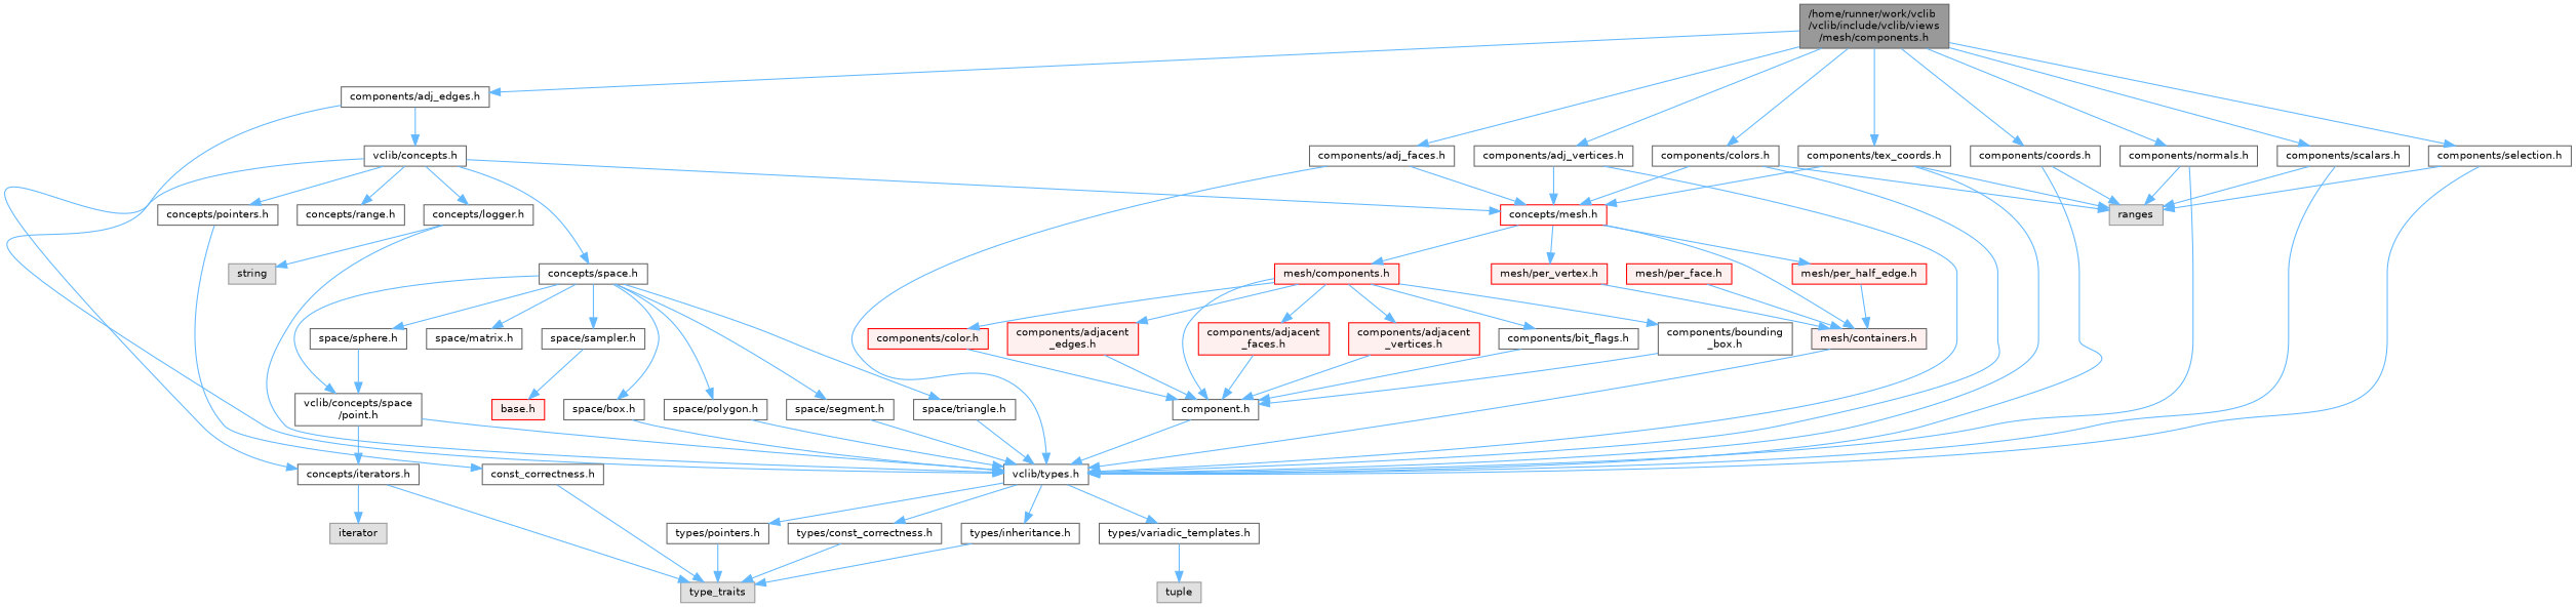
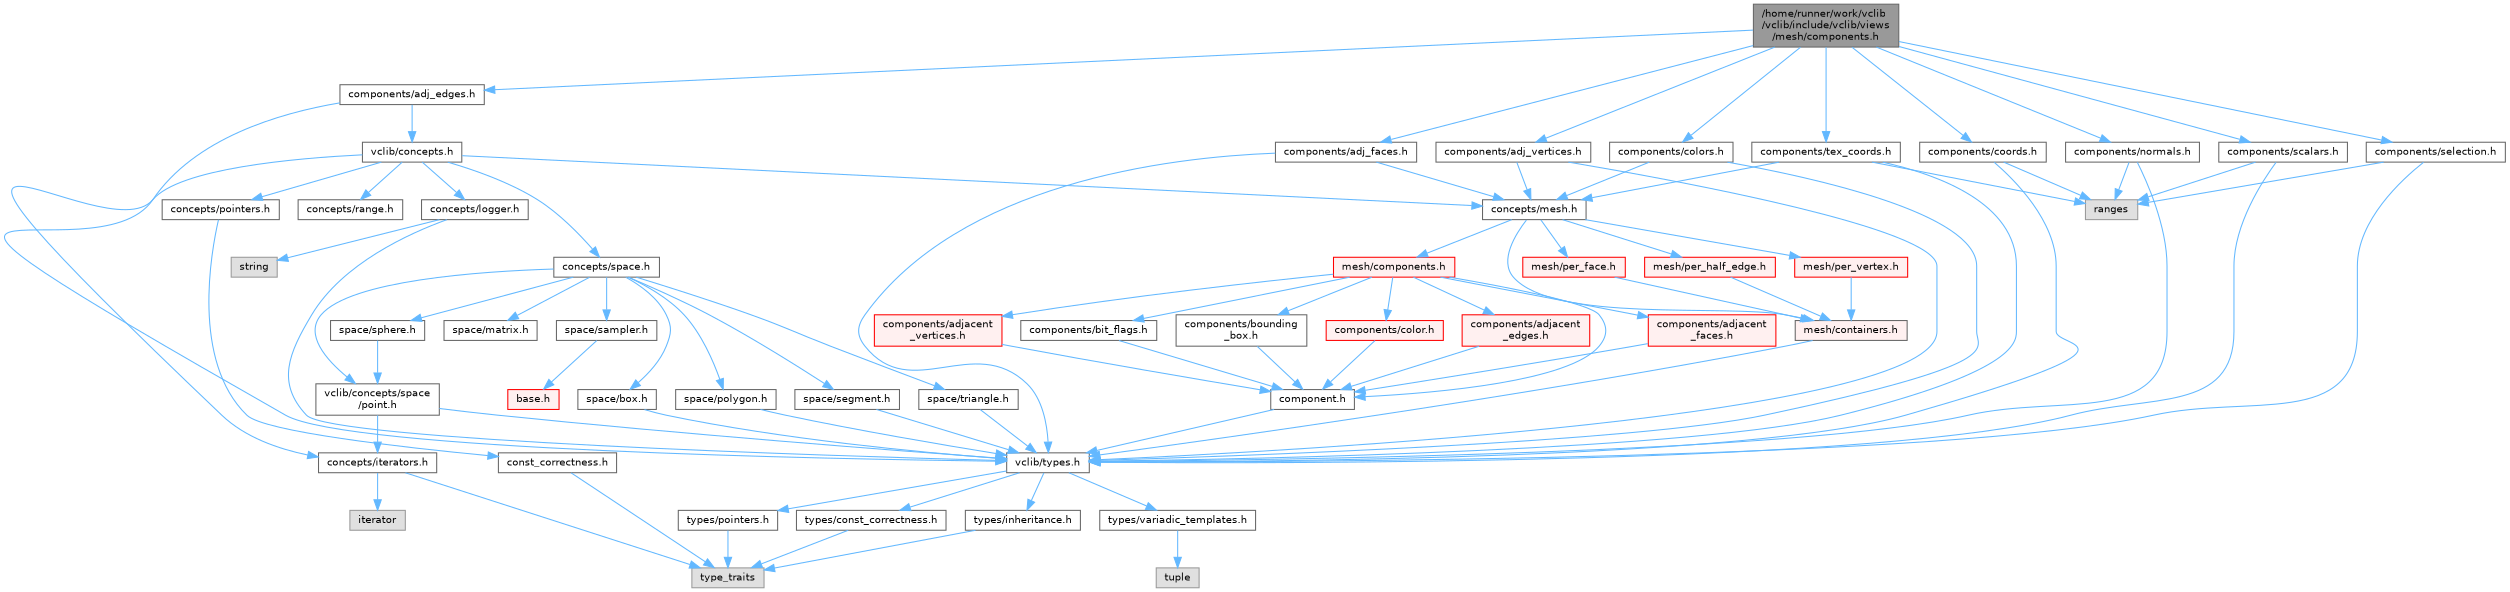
  digraph {
    node [color=grey40 fillcolor=white fontname=Helvetica fontsize=10 shape=box style=filled]
    edge [color=steelblue1 fontname=Helvetica fontsize=10 labelfontname=Helvetica labelfontsize=10 style=solid]
    n1 [color=gray40 fillcolor=grey60 fontcolor=black height=0.2 label="/home/runner/work/vclib\l/vclib/include/vclib/views\l/mesh/components.h" width=0.4]
    n2 [height=0.2 label="components/adj_edges.h" width=0.4]
    n3 [height=0.2 label="components/adj_faces.h" width=0.4]
    n4 [height=0.2 label="components/adj_vertices.h" width=0.4]
    n5 [height=0.2 label="components/colors.h" width=0.4]
    n6 [height=0.2 label="components/coords.h" width=0.4]
    n7 [height=0.2 label="components/normals.h" width=0.4]
    n8 [height=0.2 label="components/scalars.h" width=0.4]
    n9 [height=0.2 label="components/selection.h" width=0.4]
    n10 [height=0.2 label="components/tex_coords.h" width=0.4]
    n11 [height=0.2 label="vclib/concepts.h" width=0.4]
    n12 [height=0.2 label="vclib/types.h" width=0.4]
-   n13 [color=red height=0.2 label="concepts/mesh.h" width=0.4]
+   n13 [height=0.2 label="concepts/mesh.h" width=0.4]
    n14 [color=grey60 fillcolor="#E0E0E0" height=0.2 label=ranges width=0.4]
    n15 [height=0.2 label="concepts/iterators.h" width=0.4]
    n16 [height=0.2 label="concepts/logger.h" width=0.4]
    n17 [height=0.2 label="concepts/pointers.h" width=0.4]
    n18 [height=0.2 label="concepts/range.h" width=0.4]
    n19 [height=0.2 label="concepts/space.h" width=0.4]
    n20 [height=0.2 label="types/const_correctness.h" width=0.4]
    n21 [height=0.2 label="types/inheritance.h" width=0.4]
    n22 [height=0.2 label="types/pointers.h" width=0.4]
    n23 [height=0.2 label="types/variadic_templates.h" width=0.4]
    n24 [color=grey60 fillcolor="#E0E0E0" height=0.2 label=iterator width=0.4]
    n25 [color=grey60 fillcolor="#E0E0E0" height=0.2 label=type_traits width=0.4]
    n26 [color=grey60 fillcolor="#E0E0E0" height=0.2 label=string width=0.4]
    n27 [color=red fillcolor="#FFF0F0" height=0.2 label="mesh/components.h" width=0.4]
    n28 [fillcolor="#FFF0F0" height=0.2 label="mesh/containers.h" width=0.4]
    n29 [color=red fillcolor="#FFF0F0" height=0.2 label="mesh/per_face.h" width=0.4]
    n30 [color=red fillcolor="#FFF0F0" height=0.2 label="mesh/per_half_edge.h" width=0.4]
    n31 [color=red fillcolor="#FFF0F0" height=0.2 label="mesh/per_vertex.h" width=0.4]
    n32 [height=0.2 label="const_correctness.h" width=0.4]
    n33 [height=0.2 label="space/box.h" width=0.4]
    n34 [height=0.2 label="space/matrix.h" width=0.4]
    n35 [height=0.2 label="vclib/concepts/space\l/point.h" width=0.4]
    n36 [height=0.2 label="space/polygon.h" width=0.4]
    n37 [height=0.2 label="space/sampler.h" width=0.4]
    n38 [height=0.2 label="space/segment.h" width=0.4]
    n39 [height=0.2 label="space/sphere.h" width=0.4]
    n40 [height=0.2 label="space/triangle.h" width=0.4]
    n41 [color=grey60 fillcolor="#E0E0E0" height=0.2 label=tuple width=0.4]
    n42 [color=red fillcolor="#FFF0F0" height=0.2 label="base.h" width=0.4]
    n43 [color=red fillcolor="#FFF0F0" height=0.2 label="components/adjacent\l_edges.h" width=0.4]
    n44 [height=0.2 label="component.h" width=0.4]
    n45 [color=red fillcolor="#FFF0F0" height=0.2 label="components/adjacent\l_faces.h" width=0.4]
    n46 [color=red fillcolor="#FFF0F0" height=0.2 label="components/adjacent\l_vertices.h" width=0.4]
    n47 [height=0.2 label="components/bit_flags.h" width=0.4]
    n48 [height=0.2 label="components/bounding\l_box.h" width=0.4]
    n49 [color=red fillcolor="#FFF0F0" height=0.2 label="components/color.h" width=0.4]
    n1 -> n2
    n1 -> n3
    n1 -> n4
    n1 -> n5
    n1 -> n6
    n1 -> n7
    n1 -> n8
    n1 -> n9
    n1 -> n10
    n2 -> n11
    n2 -> n12
    n3 -> n12
    n3 -> n13
    n4 -> n12
    n4 -> n13
    n5 -> n12
    n5 -> n13
-   n5 -> n14
    n6 -> n12
    n6 -> n14
    n7 -> n12
    n7 -> n14
    n8 -> n12
    n8 -> n14
    n9 -> n12
    n9 -> n14
    n10 -> n12
    n10 -> n13
    n10 -> n14
    n11 -> n13
    n11 -> n15
    n11 -> n16
    n11 -> n17
    n11 -> n18
    n11 -> n19
    n12 -> n20
    n12 -> n21
    n12 -> n22
    n12 -> n23
    n13 -> n27
    n13 -> n28
+   n13 -> n29
    n13 -> n30
    n13 -> n31
    n15 -> n24
    n15 -> n25
    n16 -> n12
    n16 -> n26
    n17 -> n32
    n19 -> n33
    n19 -> n34
    n19 -> n35
    n19 -> n36
    n19 -> n37
    n19 -> n38
    n19 -> n39
    n19 -> n40
    n20 -> n25
    n21 -> n25
    n22 -> n25
    n23 -> n41
    n27 -> n43
    n27 -> n44
    n27 -> n45
    n27 -> n46
    n27 -> n47
    n27 -> n48
    n27 -> n49
    n28 -> n12
    n29 -> n28
    n30 -> n28
    n31 -> n28
    n32 -> n25
    n33 -> n12
    n35 -> n12
    n35 -> n15
    n36 -> n12
    n37 -> n42
    n38 -> n12
    n39 -> n35
    n40 -> n12
    n43 -> n44
    n44 -> n12
    n45 -> n44
    n46 -> n44
    n47 -> n44
    n48 -> n44
    n49 -> n44
  }
